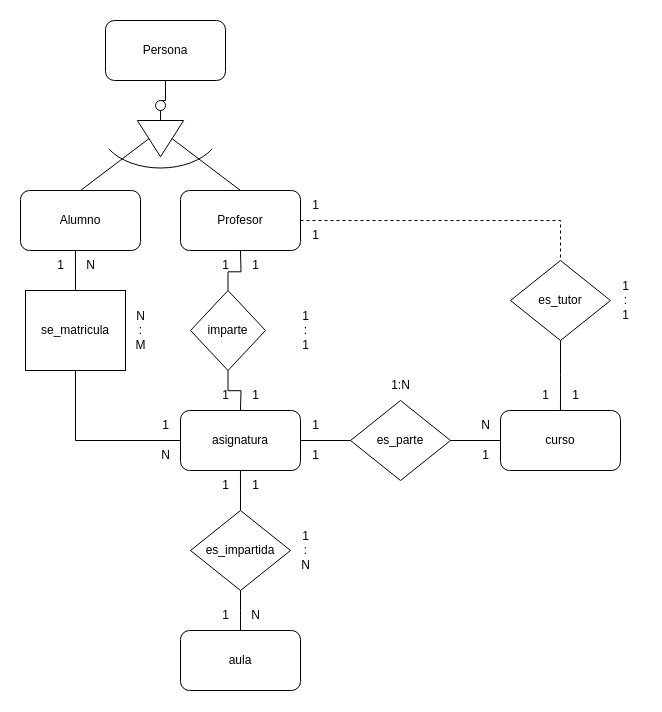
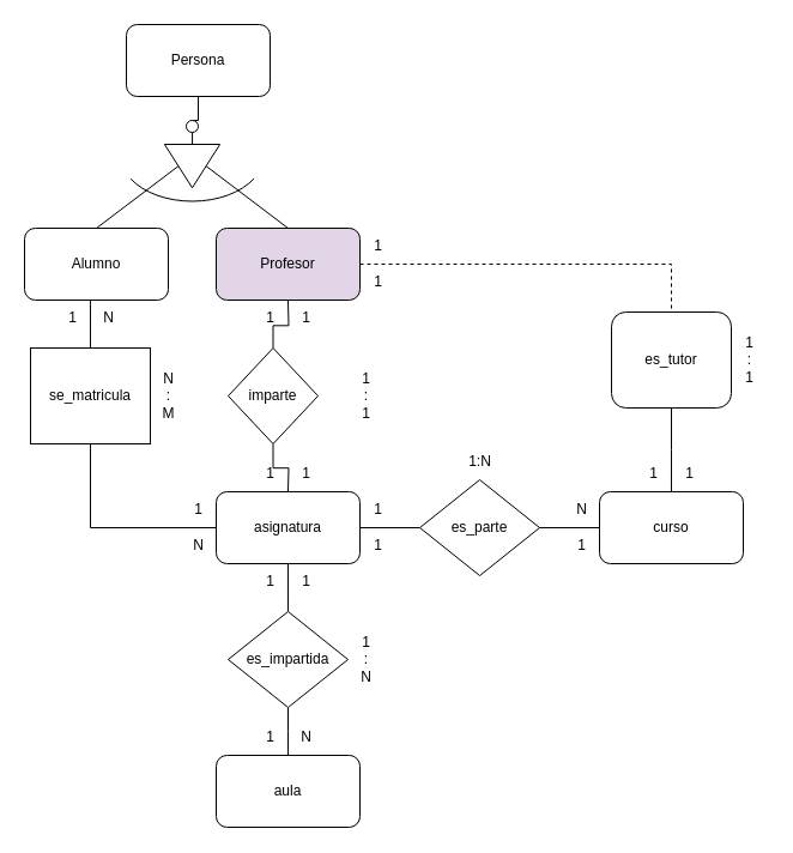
  <mxCell id="0" />
  <mxCell id="1" parent="0" />
  <mxCell id="2" style="edgeStyle=orthogonalEdgeStyle;rounded=0;orthogonalLoop=1;jettySize=auto;html=1;exitX=0.5;exitY=1;exitDx=0;exitDy=0;endArrow=none;endFill=0;" edge="1" parent="1" source="3" target="6"><mxGeometry relative="1" as="geometry" /></mxCell>
  <mxCell id="3" value="Persona" style="rounded=1;whiteSpace=wrap;html=1;" vertex="1" parent="1"><mxGeometry x="105" y="20" width="120" height="60" as="geometry" /></mxCell>
  <mxCell id="4" style="rounded=0;orthogonalLoop=1;jettySize=auto;html=1;entryX=0.5;entryY=0;entryDx=0;entryDy=0;exitX=0.5;exitY=0;exitDx=0;exitDy=0;endArrow=none;endFill=0;" edge="1" parent="1" source="6" target="8"><mxGeometry relative="1" as="geometry" /></mxCell>
  <mxCell id="5" style="rounded=0;orthogonalLoop=1;jettySize=auto;html=1;exitX=0.5;exitY=1;exitDx=0;exitDy=0;entryX=0.5;entryY=0;entryDx=0;entryDy=0;endArrow=none;endFill=0;" edge="1" parent="1" source="6" target="7"><mxGeometry relative="1" as="geometry" /></mxCell>
  <mxCell id="6" value="" style="triangle;whiteSpace=wrap;html=1;rotation=90;" vertex="1" parent="1"><mxGeometry x="141.88" y="115.01" width="36.25" height="46.25" as="geometry" /></mxCell>
  <mxCell id="7" value="Alumno" style="rounded=1;whiteSpace=wrap;html=1;" vertex="1" parent="1"><mxGeometry x="20" y="190" width="120" height="60" as="geometry" /></mxCell>
- <mxCell id="8" value="Profesor" style="rounded=1;whiteSpace=wrap;html=1;" vertex="1" parent="1"><mxGeometry x="180" y="190" width="120" height="60" as="geometry" /></mxCell>
+ <mxCell id="8" value="Profesor" style="rounded=1;whiteSpace=wrap;html=1;fillColor=#e1d5e7;" vertex="1" parent="1"><mxGeometry x="180" y="190" width="120" height="60" as="geometry" /></mxCell>
  <mxCell id="9" value="" style="ellipse;whiteSpace=wrap;html=1;aspect=fixed;" vertex="1" parent="1"><mxGeometry x="154.99" y="100" width="10" height="10" as="geometry" /></mxCell>
  <mxCell id="10" value="" style="verticalLabelPosition=bottom;verticalAlign=top;html=1;shape=mxgraph.basic.arc;startAngle=0.335;endAngle=0.664;" vertex="1" parent="1"><mxGeometry x="100.01" y="90" width="120" height="77.5" as="geometry" /></mxCell>
  <mxCell id="11" style="edgeStyle=orthogonalEdgeStyle;rounded=0;orthogonalLoop=1;jettySize=auto;html=1;entryX=0;entryY=0.5;entryDx=0;entryDy=0;endArrow=none;endFill=0;" edge="1" parent="1" source="12" target="29"><mxGeometry relative="1" as="geometry"><mxPoint x="74.96" y="410.32" as="targetPoint" /><Array as="points"><mxPoint x="75" y="440" /></Array></mxGeometry></mxCell>
  <mxCell id="12" value="se_matricula" style="whiteSpace=wrap;html=1;rounded=0;" vertex="1" parent="1"><mxGeometry x="24.99" y="290" width="100" height="80" as="geometry" /></mxCell>
  <mxCell id="13" style="edgeStyle=orthogonalEdgeStyle;rounded=0;orthogonalLoop=1;jettySize=auto;html=1;entryX=0.5;entryY=0;entryDx=0;entryDy=0;endArrow=none;endFill=0;" edge="1" parent="1" target="12"><mxGeometry relative="1" as="geometry"><mxPoint x="74.96" y="250.32" as="sourcePoint" /></mxGeometry></mxCell>
  <mxCell id="14" value="&lt;div&gt;N&lt;/div&gt;&lt;div&gt;:&lt;/div&gt;&lt;div&gt;M&lt;br&gt;&lt;/div&gt;" style="text;html=1;align=center;verticalAlign=middle;resizable=0;points=[];autosize=1;strokeColor=none;fillColor=none;" vertex="1" parent="1"><mxGeometry x="124.99" y="300" width="30" height="60" as="geometry" /></mxCell>
  <mxCell id="15" value="N" style="text;html=1;align=center;verticalAlign=middle;resizable=0;points=[];autosize=1;strokeColor=none;fillColor=none;" vertex="1" parent="1"><mxGeometry x="74.99" y="250" width="30" height="30" as="geometry" /></mxCell>
  <mxCell id="16" value="1" style="text;html=1;align=center;verticalAlign=middle;resizable=0;points=[];autosize=1;strokeColor=none;fillColor=none;" vertex="1" parent="1"><mxGeometry x="44.99" y="250" width="30" height="30" as="geometry" /></mxCell>
  <mxCell id="17" value="1" style="text;html=1;align=center;verticalAlign=middle;resizable=0;points=[];autosize=1;strokeColor=none;fillColor=none;" vertex="1" parent="1"><mxGeometry x="150" y="410" width="30" height="30" as="geometry" /></mxCell>
  <mxCell id="18" value="N" style="text;html=1;align=center;verticalAlign=middle;resizable=0;points=[];autosize=1;strokeColor=none;fillColor=none;" vertex="1" parent="1"><mxGeometry x="150" y="440" width="30" height="30" as="geometry" /></mxCell>
  <mxCell id="19" style="edgeStyle=orthogonalEdgeStyle;rounded=0;orthogonalLoop=1;jettySize=auto;html=1;entryX=0.5;entryY=0;entryDx=0;entryDy=0;endArrow=none;endFill=0;" edge="1" source="20" parent="1"><mxGeometry relative="1" as="geometry"><mxPoint x="239.97" y="410.32" as="targetPoint" /></mxGeometry></mxCell>
  <mxCell id="20" value="imparte" style="rhombus;whiteSpace=wrap;html=1;" vertex="1" parent="1"><mxGeometry x="190" y="290" width="75" height="80" as="geometry" /></mxCell>
  <mxCell id="21" style="edgeStyle=orthogonalEdgeStyle;rounded=0;orthogonalLoop=1;jettySize=auto;html=1;entryX=0.5;entryY=0;entryDx=0;entryDy=0;endArrow=none;endFill=0;" edge="1" target="20" parent="1"><mxGeometry relative="1" as="geometry"><mxPoint x="239.97" y="250.32" as="sourcePoint" /></mxGeometry></mxCell>
  <mxCell id="22" value="&lt;div&gt;1&lt;/div&gt;&lt;div&gt;:&lt;/div&gt;&lt;div&gt;1&lt;br&gt;&lt;/div&gt;" style="text;html=1;align=center;verticalAlign=middle;resizable=0;points=[];autosize=1;strokeColor=none;fillColor=none;" vertex="1" parent="1"><mxGeometry x="290" y="300" width="30" height="60" as="geometry" /></mxCell>
  <mxCell id="23" value="1" style="text;html=1;align=center;verticalAlign=middle;resizable=0;points=[];autosize=1;strokeColor=none;fillColor=none;" vertex="1" parent="1"><mxGeometry x="240" y="250" width="30" height="30" as="geometry" /></mxCell>
  <mxCell id="24" value="1" style="text;html=1;align=center;verticalAlign=middle;resizable=0;points=[];autosize=1;strokeColor=none;fillColor=none;" vertex="1" parent="1"><mxGeometry x="210" y="250" width="30" height="30" as="geometry" /></mxCell>
  <mxCell id="25" value="1" style="text;html=1;align=center;verticalAlign=middle;resizable=0;points=[];autosize=1;strokeColor=none;fillColor=none;" vertex="1" parent="1"><mxGeometry x="240" y="380" width="30" height="30" as="geometry" /></mxCell>
  <mxCell id="26" value="1" style="text;html=1;align=center;verticalAlign=middle;resizable=0;points=[];autosize=1;strokeColor=none;fillColor=none;" vertex="1" parent="1"><mxGeometry x="210" y="380" width="30" height="30" as="geometry" /></mxCell>
  <mxCell id="27" value="es_parte" style="rhombus;whiteSpace=wrap;html=1;" vertex="1" parent="1"><mxGeometry x="350" y="400" width="100" height="80" as="geometry" /></mxCell>
  <mxCell id="28" style="edgeStyle=none;rounded=0;orthogonalLoop=1;jettySize=auto;html=1;exitX=1;exitY=0.5;exitDx=0;exitDy=0;entryX=0;entryY=0.5;entryDx=0;entryDy=0;endArrow=none;endFill=0;" edge="1" parent="1" source="29" target="27"><mxGeometry relative="1" as="geometry" /></mxCell>
  <mxCell id="29" value="asignatura" style="rounded=1;whiteSpace=wrap;html=1;" vertex="1" parent="1"><mxGeometry x="180" y="410" width="120" height="60" as="geometry" /></mxCell>
  <mxCell id="30" style="edgeStyle=none;rounded=0;orthogonalLoop=1;jettySize=auto;html=1;exitX=0;exitY=0.5;exitDx=0;exitDy=0;entryX=1;entryY=0.5;entryDx=0;entryDy=0;endArrow=none;endFill=0;" edge="1" parent="1" source="31" target="27"><mxGeometry relative="1" as="geometry" /></mxCell>
  <mxCell id="31" value="curso" style="rounded=1;whiteSpace=wrap;html=1;" vertex="1" parent="1"><mxGeometry x="500" y="410" width="120" height="60" as="geometry" /></mxCell>
  <mxCell id="32" value="1:N" style="text;html=1;align=center;verticalAlign=middle;resizable=0;points=[];autosize=1;strokeColor=none;fillColor=none;" vertex="1" parent="1"><mxGeometry x="380" y="370" width="40" height="30" as="geometry" /></mxCell>
  <mxCell id="33" value="1" style="text;html=1;align=center;verticalAlign=middle;resizable=0;points=[];autosize=1;strokeColor=none;fillColor=none;" vertex="1" parent="1"><mxGeometry x="300" y="410" width="30" height="30" as="geometry" /></mxCell>
  <mxCell id="34" value="1" style="text;html=1;align=center;verticalAlign=middle;resizable=0;points=[];autosize=1;strokeColor=none;fillColor=none;" vertex="1" parent="1"><mxGeometry x="300" y="440" width="30" height="30" as="geometry" /></mxCell>
  <mxCell id="35" value="N" style="text;html=1;align=center;verticalAlign=middle;resizable=0;points=[];autosize=1;strokeColor=none;fillColor=none;" vertex="1" parent="1"><mxGeometry x="470" y="410" width="30" height="30" as="geometry" /></mxCell>
  <mxCell id="36" value="1" style="text;html=1;align=center;verticalAlign=middle;resizable=0;points=[];autosize=1;strokeColor=none;fillColor=none;" vertex="1" parent="1"><mxGeometry x="470" y="440" width="30" height="30" as="geometry" /></mxCell>
  <mxCell id="37" style="edgeStyle=orthogonalEdgeStyle;rounded=0;orthogonalLoop=1;jettySize=auto;html=1;entryX=0.5;entryY=0;entryDx=0;entryDy=0;endArrow=none;endFill=0;" edge="1" source="38" parent="1"><mxGeometry relative="1" as="geometry"><mxPoint x="559.97" y="410.32" as="targetPoint" /></mxGeometry></mxCell>
- <mxCell id="38" value="es_tutor" style="rhombus;whiteSpace=wrap;html=1;" vertex="1" parent="1"><mxGeometry x="510" y="260" width="100" height="80" as="geometry" /></mxCell>
+ <mxCell id="38" value="es_tutor" style="whiteSpace=wrap;html=1;rounded=1;" vertex="1" parent="1"><mxGeometry x="510" y="260" width="100" height="80" as="geometry" /></mxCell>
  <mxCell id="39" style="edgeStyle=orthogonalEdgeStyle;rounded=0;orthogonalLoop=1;jettySize=auto;html=1;entryX=0.5;entryY=0;entryDx=0;entryDy=0;endArrow=none;endFill=0;exitX=1;exitY=0.5;exitDx=0;exitDy=0;dashed=1;" edge="1" target="38" parent="1" source="8"><mxGeometry relative="1" as="geometry"><mxPoint x="559.97" y="250.32" as="sourcePoint" /></mxGeometry></mxCell>
  <mxCell id="40" value="&lt;div&gt;1&lt;/div&gt;&lt;div&gt;:&lt;/div&gt;&lt;div&gt;1&lt;br&gt;&lt;/div&gt;" style="text;html=1;align=center;verticalAlign=middle;resizable=0;points=[];autosize=1;strokeColor=none;fillColor=none;" vertex="1" parent="1"><mxGeometry x="610" y="270" width="30" height="60" as="geometry" /></mxCell>
  <mxCell id="41" value="1" style="text;html=1;align=center;verticalAlign=middle;resizable=0;points=[];autosize=1;strokeColor=none;fillColor=none;" vertex="1" parent="1"><mxGeometry x="300" y="190" width="30" height="30" as="geometry" /></mxCell>
  <mxCell id="42" value="1" style="text;html=1;align=center;verticalAlign=middle;resizable=0;points=[];autosize=1;strokeColor=none;fillColor=none;" vertex="1" parent="1"><mxGeometry x="300" y="220" width="30" height="30" as="geometry" /></mxCell>
  <mxCell id="43" value="1" style="text;html=1;align=center;verticalAlign=middle;resizable=0;points=[];autosize=1;strokeColor=none;fillColor=none;" vertex="1" parent="1"><mxGeometry x="560" y="380" width="30" height="30" as="geometry" /></mxCell>
  <mxCell id="44" value="1" style="text;html=1;align=center;verticalAlign=middle;resizable=0;points=[];autosize=1;strokeColor=none;fillColor=none;" vertex="1" parent="1"><mxGeometry x="530" y="380" width="30" height="30" as="geometry" /></mxCell>
  <mxCell id="45" style="edgeStyle=orthogonalEdgeStyle;rounded=0;orthogonalLoop=1;jettySize=auto;html=1;entryX=0.5;entryY=0;entryDx=0;entryDy=0;endArrow=none;endFill=0;" edge="1" source="46" parent="1"><mxGeometry relative="1" as="geometry"><mxPoint x="239.97" y="630.32" as="targetPoint" /></mxGeometry></mxCell>
  <mxCell id="46" value="es_impartida" style="rhombus;whiteSpace=wrap;html=1;" vertex="1" parent="1"><mxGeometry x="190" y="510" width="100" height="80" as="geometry" /></mxCell>
  <mxCell id="47" style="edgeStyle=orthogonalEdgeStyle;rounded=0;orthogonalLoop=1;jettySize=auto;html=1;entryX=0.5;entryY=0;entryDx=0;entryDy=0;endArrow=none;endFill=0;" edge="1" target="46" parent="1"><mxGeometry relative="1" as="geometry"><mxPoint x="239.97" y="470.32" as="sourcePoint" /></mxGeometry></mxCell>
  <mxCell id="48" value="&lt;div&gt;1&lt;/div&gt;&lt;div&gt;:&lt;/div&gt;&lt;div&gt;N&lt;/div&gt;" style="text;html=1;align=center;verticalAlign=middle;resizable=0;points=[];autosize=1;strokeColor=none;fillColor=none;" vertex="1" parent="1"><mxGeometry x="290" y="520" width="30" height="60" as="geometry" /></mxCell>
  <mxCell id="49" value="1" style="text;html=1;align=center;verticalAlign=middle;resizable=0;points=[];autosize=1;strokeColor=none;fillColor=none;" vertex="1" parent="1"><mxGeometry x="240" y="470" width="30" height="30" as="geometry" /></mxCell>
  <mxCell id="50" value="1" style="text;html=1;align=center;verticalAlign=middle;resizable=0;points=[];autosize=1;strokeColor=none;fillColor=none;" vertex="1" parent="1"><mxGeometry x="210" y="470" width="30" height="30" as="geometry" /></mxCell>
  <mxCell id="51" value="N" style="text;html=1;align=center;verticalAlign=middle;resizable=0;points=[];autosize=1;strokeColor=none;fillColor=none;" vertex="1" parent="1"><mxGeometry x="240" y="600" width="30" height="30" as="geometry" /></mxCell>
  <mxCell id="52" value="1" style="text;html=1;align=center;verticalAlign=middle;resizable=0;points=[];autosize=1;strokeColor=none;fillColor=none;" vertex="1" parent="1"><mxGeometry x="210" y="600" width="30" height="30" as="geometry" /></mxCell>
  <mxCell id="53" value="aula" style="rounded=1;whiteSpace=wrap;html=1;" vertex="1" parent="1"><mxGeometry x="180" y="630" width="120" height="60" as="geometry" /></mxCell>
